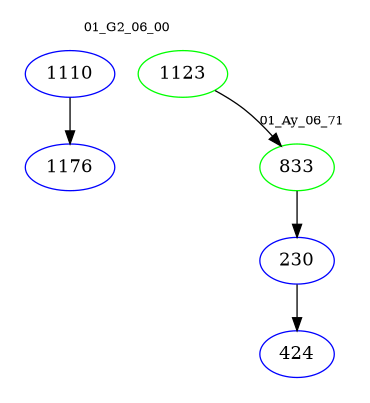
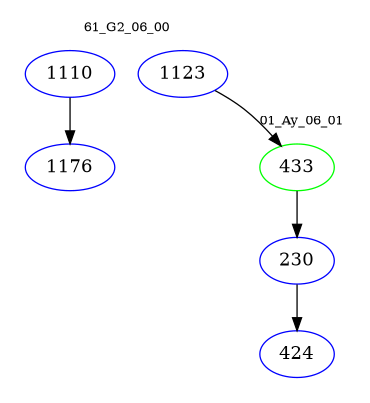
  digraph {
    node [color=blue]
    edge [color=black]
-   n1 [color=green label=833]
+   n1 [color=green label=433]
    n2 [label=230]
    n3 [label=424]
-   n4 [color=green label=1123]
+   n4 [label=1123]
    n5 [label=1110]
    n6 [label=1176]
    subgraph cluster_1 {
      color=white
      fontsize=10
-     label="01_Ay_06_71"
+     label="01_Ay_06_01"
      n1
      n2
      n3
    }
    subgraph cluster_2 {
      color=white
      fontsize=10
-     label="01_G2_06_00"
+     label="61_G2_06_00"
      n4
      n5
      n6
    }
    n1 -> n2
    n2 -> n3
    n4 -> n1
    n5 -> n6
  }
